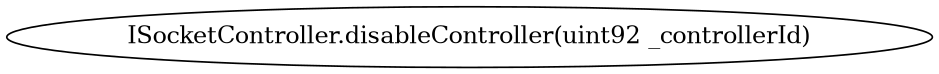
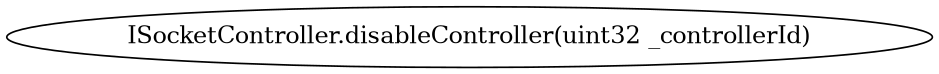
  digraph {
    fontname="DejaVu Serif"
-   "ISocketController.disableController(uint32 _controllerId)" [height=0.5 width=6.4895 fontname="DejaVu Serif" label="ISocketController.disableController(uint92 _controllerId)"]
+   "ISocketController.disableController(uint32 _controllerId)" [height=0.5 width=6.4895 fontname="DejaVu Serif"]
  }
